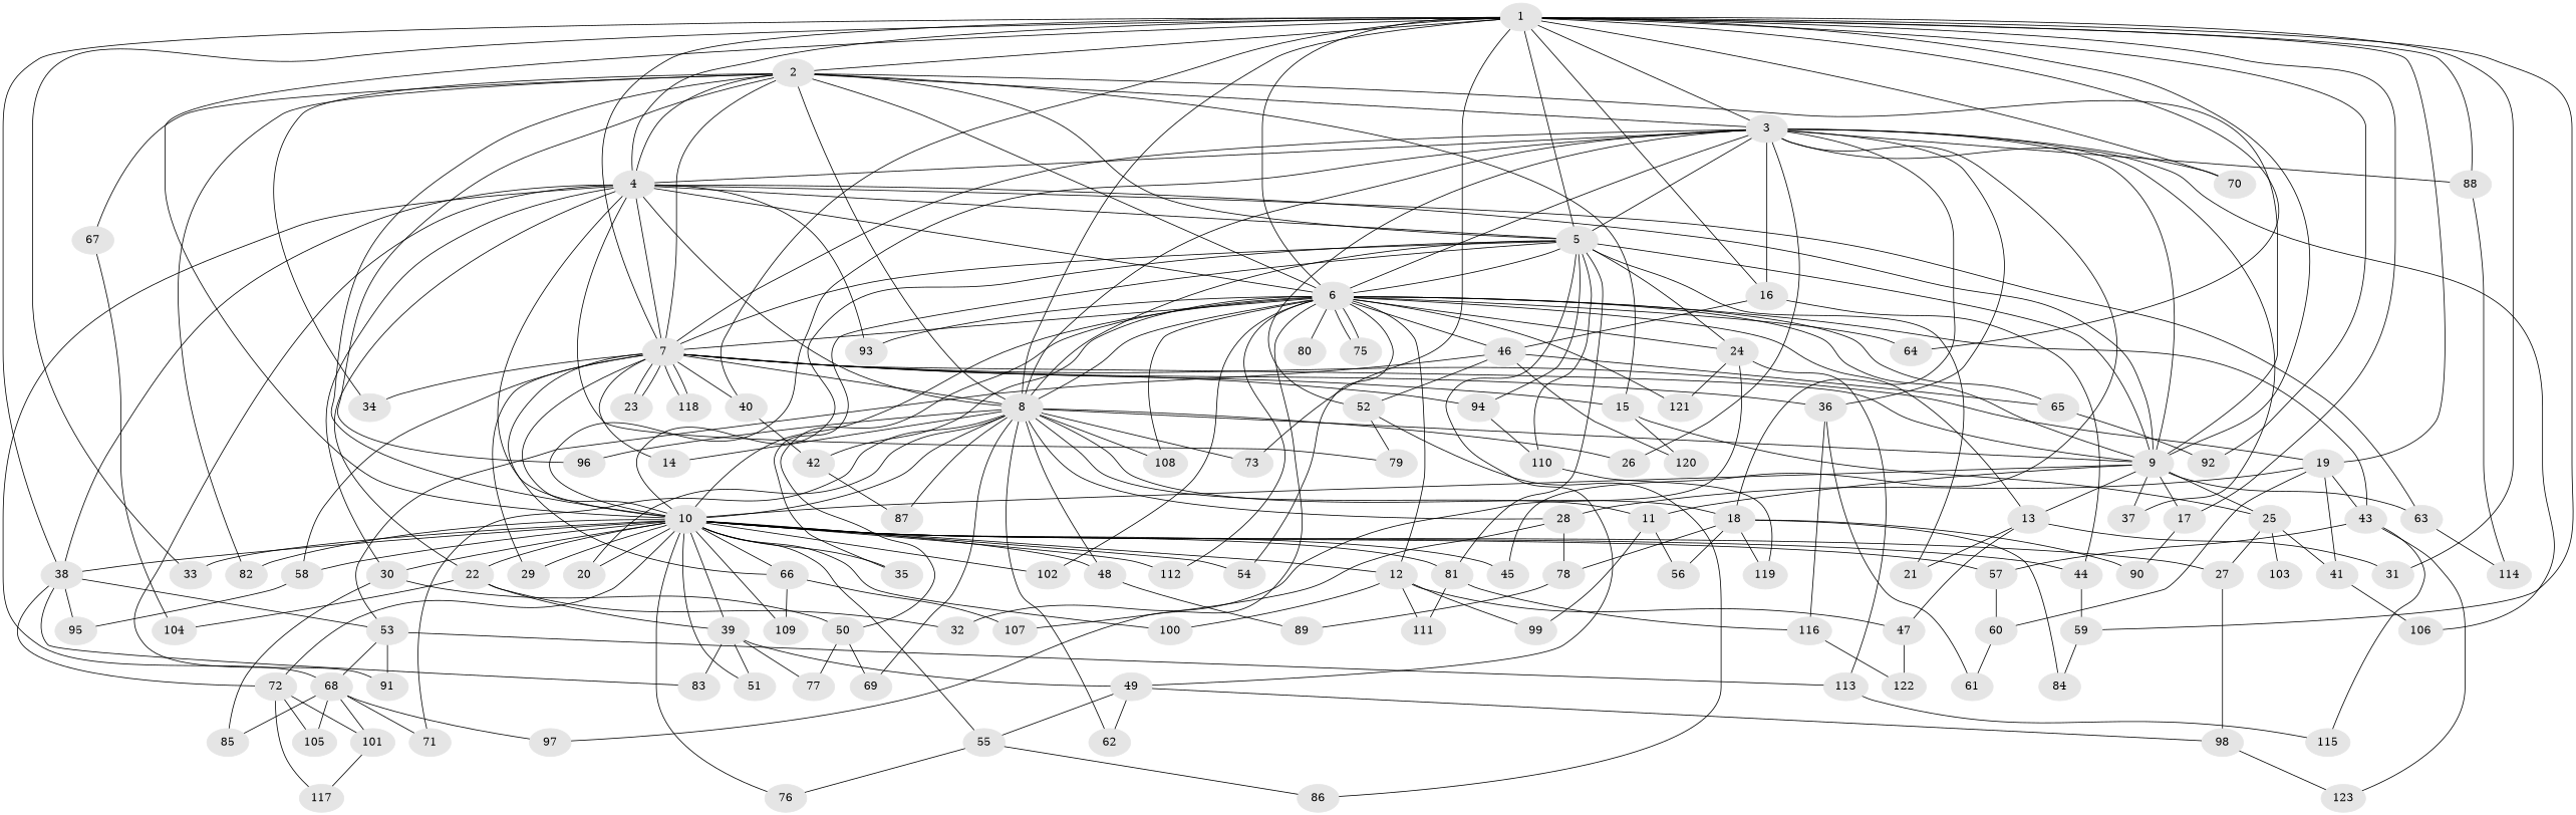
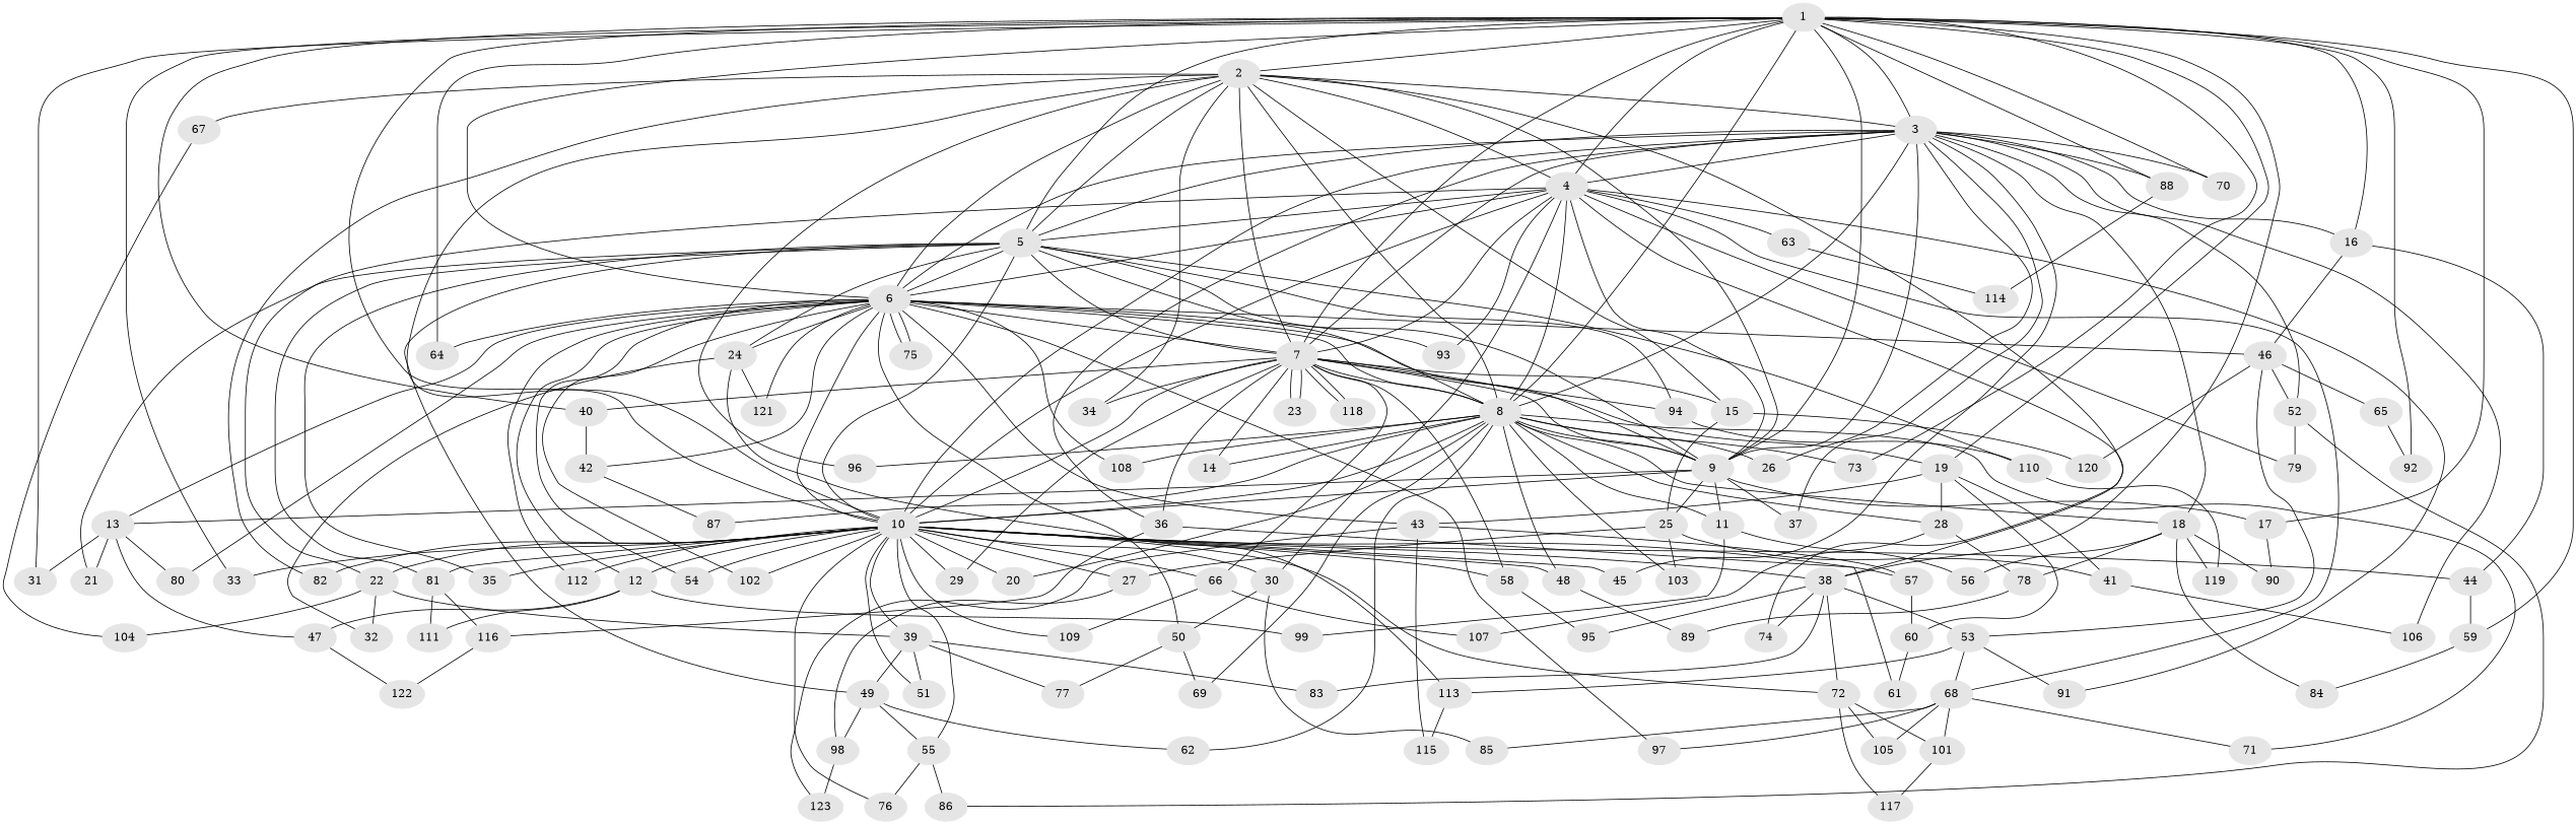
  graph {
    node [color=gray90 style=filled]
    1
    2
    3
    4
    5
    6
    7
    8
    9
    10
    16
    17
    19
    31
    33
    40
    59
    64
    70
    73
    88
    92
    38
    67
    15
    34
+   74
    82
    96
    18
    26
    36
    37
    45
    52
    106
    22
    30
    63
    68
    79
    91
    93
    21
    24
    35
    49
    81
    94
    110
    12
    13
    42
    43
    46
    50
    54
    65
    75
    80
    97
    102
    108
    112
    121
    14
    23
    29
    58
    66
    118
    11
    20
    28
    48
    62
    69
    71
    87
    103
    25
    27
    39
    44
    51
    55
    57
    72
    76
-   100
    109
    90
    41
    60
    84
    104
    114
    120
    56
    78
    119
    61
    116
    86
    32
    85
    53
    83
    95
    101
    105
    113
    98
    111
    99
    47
    115
    123
    77
    107
    89
    117
    122
    1 -- 2
    1 -- 3
    1 -- 4
    1 -- 5
    1 -- 6
    1 -- 7
    1 -- 8
    1 -- 9
    1 -- 10
    1 -- 16
    1 -- 17
    1 -- 19
    1 -- 31
    1 -- 33
    1 -- 40
    1 -- 59
    1 -- 64
    1 -- 70
    1 -- 73
    1 -- 88
    1 -- 92
    1 -- 38
    2 -- 3
    2 -- 4
    2 -- 5
    2 -- 6
    2 -- 7
    2 -- 8
    2 -- 9
    2 -- 10
    2 -- 67
    2 -- 15
    2 -- 34
+   2 -- 74
    2 -- 82
    2 -- 96
    3 -- 4
    3 -- 5
    3 -- 6
    3 -- 7
    3 -- 8
    3 -- 9
    3 -- 10
    3 -- 16
    3 -- 70
    3 -- 88
    3 -- 18
    3 -- 26
    3 -- 36
    3 -- 37
    3 -- 45
    3 -- 52
    3 -- 106
    4 -- 5
    4 -- 6
    4 -- 7
    4 -- 8
    4 -- 9
    4 -- 10
    4 -- 38
    4 -- 22
    4 -- 30
    4 -- 63
    4 -- 68
    4 -- 79
    4 -- 91
    4 -- 93
    5 -- 6
    5 -- 7
    5 -- 8
    5 -- 9
    5 -- 10
    5 -- 21
    5 -- 24
    5 -- 35
    5 -- 49
    5 -- 81
    5 -- 94
    5 -- 110
    6 -- 7
    6 -- 8
    6 -- 9
    6 -- 10
    6 -- 64
    6 -- 93
    6 -- 24
    6 -- 12
    6 -- 13
    6 -- 42
    6 -- 43
    6 -- 46
    6 -- 50
    6 -- 54
-   6 -- 65
    6 -- 75
    6 -- 75
    6 -- 80
    6 -- 97
    6 -- 102
    6 -- 108
    6 -- 112
    6 -- 121
    7 -- 8
    7 -- 9
    7 -- 10
    7 -- 19
    7 -- 40
    7 -- 15
    7 -- 34
    7 -- 36
    7 -- 94
    7 -- 14
    7 -- 23
    7 -- 23
    7 -- 29
    7 -- 58
    7 -- 66
    7 -- 118
    7 -- 118
    8 -- 9
    8 -- 10
    8 -- 73
    8 -- 96
    8 -- 18
    8 -- 26
    8 -- 108
    8 -- 14
    8 -- 11
    8 -- 20
    8 -- 28
    8 -- 48
    8 -- 62
    8 -- 69
    8 -- 71
    8 -- 87
+   8 -- 103
    9 -- 10
    9 -- 17
    9 -- 37
-   9 -- 63
    9 -- 13
    9 -- 11
    9 -- 25
    10 -- 33
    10 -- 38
    10 -- 82
    10 -- 45
    10 -- 22
    10 -- 30
    10 -- 35
    10 -- 81
    10 -- 12
    10 -- 54
    10 -- 102
    10 -- 112
    10 -- 29
    10 -- 58
    10 -- 66
    10 -- 20
    10 -- 48
    10 -- 27
    10 -- 39
    10 -- 44
    10 -- 51
    10 -- 55
    10 -- 57
    10 -- 72
    10 -- 76
-   10 -- 100
    10 -- 109
    16 -- 46
    16 -- 44
    17 -- 90
    19 -- 43
    19 -- 28
    19 -- 41
    19 -- 60
    40 -- 42
    59 -- 84
    88 -- 114
+   38 -- 74
    38 -- 72
    38 -- 53
    38 -- 83
    38 -- 95
    67 -- 104
    15 -- 25
    15 -- 120
    18 -- 90
    18 -- 84
    18 -- 56
    18 -- 78
    18 -- 119
    36 -- 61
    36 -- 116
    52 -- 79
    52 -- 86
    22 -- 39
    22 -- 104
    22 -- 32
    30 -- 50
    30 -- 85
    63 -- 114
    68 -- 97
    68 -- 71
    68 -- 85
    68 -- 101
    68 -- 105
    24 -- 121
    24 -- 32
    24 -- 113
    49 -- 62
    49 -- 55
    49 -- 98
    81 -- 116
    81 -- 111
    94 -- 110
    110 -- 119
-   12 -- 100
    12 -- 111
    12 -- 99
    12 -- 47
    13 -- 31
    13 -- 21
+   13 -- 80
    13 -- 47
    42 -- 87
    43 -- 57
    43 -- 115
    43 -- 123
    46 -- 52
    46 -- 65
    46 -- 120
    46 -- 53
    50 -- 69
    50 -- 77
    65 -- 92
    58 -- 95
    66 -- 109
    66 -- 107
    11 -- 56
    11 -- 99
    28 -- 78
    28 -- 107
    48 -- 89
    25 -- 103
    25 -- 27
    25 -- 41
    27 -- 98
    39 -- 49
    39 -- 51
    39 -- 83
    39 -- 77
    44 -- 59
    55 -- 76
    55 -- 86
    57 -- 60
    72 -- 101
    72 -- 105
    72 -- 117
    41 -- 106
    60 -- 61
    78 -- 89
    116 -- 122
    53 -- 68
    53 -- 91
    53 -- 113
    101 -- 117
    113 -- 115
    98 -- 123
    47 -- 122
  }
